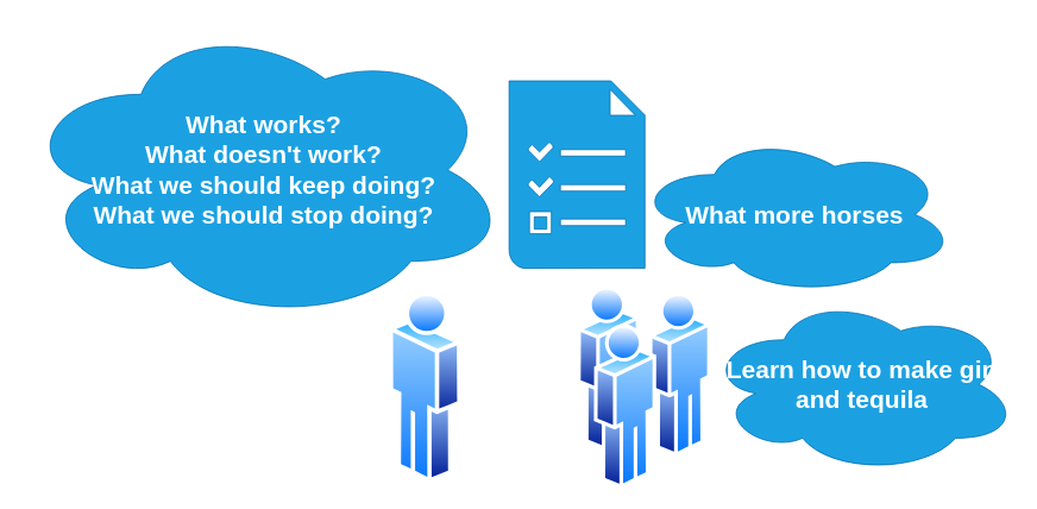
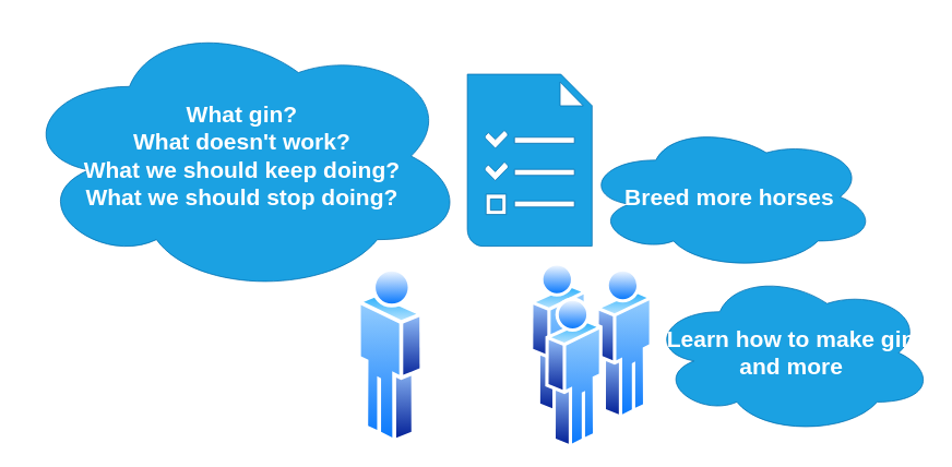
  <mxCell id="0" />
  <mxCell id="1" parent="0" />
  <mxCell id="2" value="" style="aspect=fixed;perimeter=ellipsePerimeter;html=1;align=center;shadow=0;dashed=0;spacingTop=3;image;image=img/lib/active_directory/users.svg;imageBorder=none;direction=east;flipH=1;" parent="1" vertex="1"><mxGeometry x="645.62" y="320" width="150" height="227.27" as="geometry" /></mxCell>
  <mxCell id="3" value="" style="shadow=0;dashed=0;html=1;strokeColor=#006EAF;fillColor=#1ba1e2;labelPosition=center;verticalLabelPosition=bottom;verticalAlign=top;align=center;outlineConnect=0;shape=mxgraph.veeam.tasks;fontColor=#ffffff;" parent="1" vertex="1"><mxGeometry x="570" y="90" width="152.13" height="210" as="geometry" /></mxCell>
- <mxCell id="4" value="&lt;span style=&quot;font-size: 28px;&quot;&gt;&lt;b&gt;What works?&lt;br&gt;What doesn't work?&lt;br&gt;What we should keep doing?&lt;br&gt;What we should stop doing?&lt;br&gt;&lt;/b&gt;&lt;/span&gt;" style="ellipse;shape=cloud;whiteSpace=wrap;html=1;fillColor=#1ba1e2;strokeColor=#006EAF;fontColor=#ffffff;" parent="1" vertex="1"><mxGeometry x="20" y="20" width="550" height="340" as="geometry" /></mxCell>
+ <mxCell id="4" value="&lt;span style=&quot;font-size: 28px;&quot;&gt;&lt;b&gt;What gin?&lt;br&gt;What doesn't work?&lt;br&gt;What we should keep doing?&lt;br&gt;What we should stop doing?&lt;br&gt;&lt;/b&gt;&lt;/span&gt;" style="ellipse;shape=cloud;whiteSpace=wrap;html=1;fillColor=#1ba1e2;strokeColor=#006EAF;fontColor=#ffffff;" parent="1" vertex="1"><mxGeometry x="20" y="20" width="550" height="340" as="geometry" /></mxCell>
  <mxCell id="5" value="" style="aspect=fixed;perimeter=ellipsePerimeter;html=1;align=center;shadow=0;dashed=0;spacingTop=3;image;image=img/lib/active_directory/user.svg;" parent="1" vertex="1"><mxGeometry x="435.62" y="323.63" width="81.4" height="220" as="geometry" /></mxCell>
- <mxCell id="6" value="&lt;span style=&quot;font-size: 28px;&quot;&gt;&lt;b&gt;What more horses&lt;/b&gt;&lt;/span&gt;" style="ellipse;shape=cloud;whiteSpace=wrap;html=1;fillColor=#1ba1e2;strokeColor=#006EAF;fontColor=#ffffff;" parent="1" vertex="1"><mxGeometry x="710" y="150" width="360" height="179.63" as="geometry" /></mxCell>
- <mxCell id="7" value="&lt;span style=&quot;font-size: 28px;&quot;&gt;&lt;b&gt;Learn how to make gin and tequila&lt;/b&gt;&lt;/span&gt;" style="ellipse;shape=cloud;whiteSpace=wrap;html=1;fillColor=#1ba1e2;strokeColor=#006EAF;fontColor=#ffffff;" parent="1" vertex="1"><mxGeometry x="790.62" y="330" width="349.38" height="200.37" as="geometry" /></mxCell>
+ <mxCell id="6" value="&lt;span style=&quot;font-size: 28px;&quot;&gt;&lt;b&gt;Breed more horses&lt;/b&gt;&lt;/span&gt;" style="ellipse;shape=cloud;whiteSpace=wrap;html=1;fillColor=#1ba1e2;strokeColor=#006EAF;fontColor=#ffffff;" parent="1" vertex="1"><mxGeometry x="710" y="150" width="360" height="179.63" as="geometry" /></mxCell>
+ <mxCell id="7" value="&lt;span style=&quot;font-size: 28px;&quot;&gt;&lt;b&gt;Learn how to make gin and more&lt;/b&gt;&lt;/span&gt;" style="ellipse;shape=cloud;whiteSpace=wrap;html=1;fillColor=#1ba1e2;strokeColor=#006EAF;fontColor=#ffffff;" parent="1" vertex="1"><mxGeometry x="790.62" y="330" width="349.38" height="200.37" as="geometry" /></mxCell>
